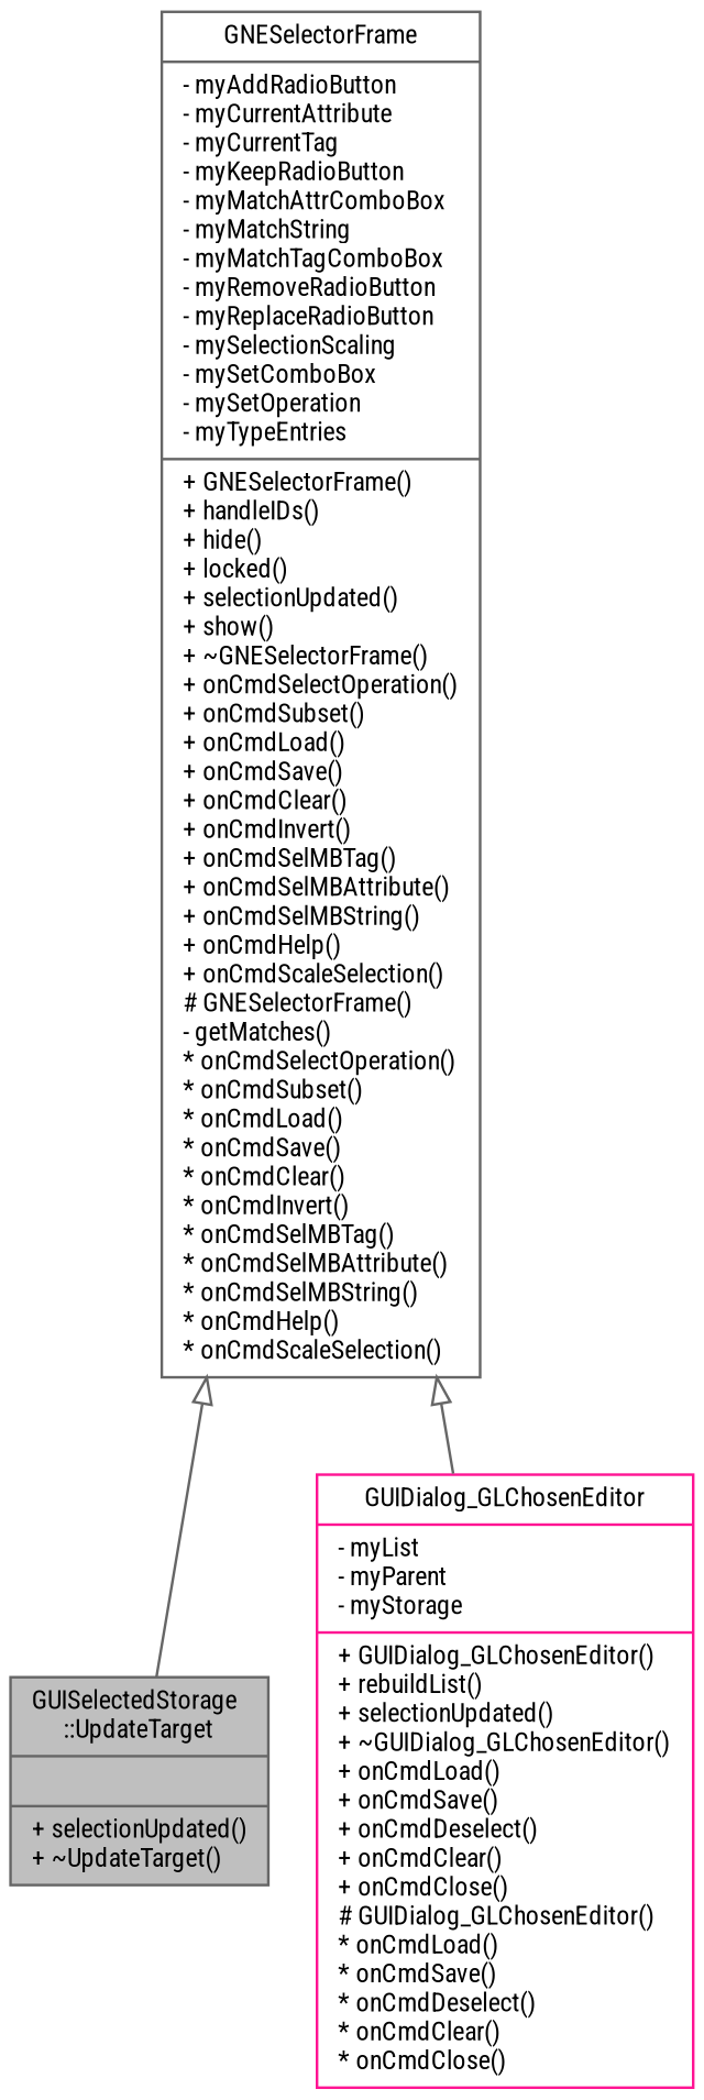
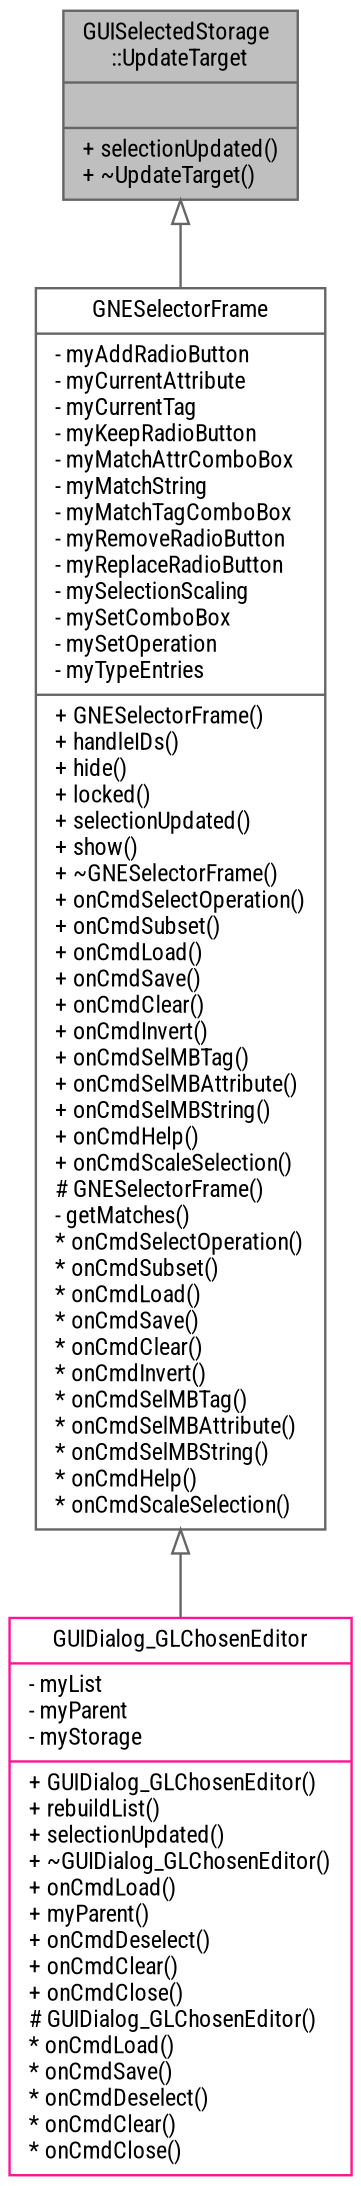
  digraph {
    fontname="Roboto Condensed"
    node [color=gray40 fillcolor=white fontname="Roboto Condensed" fontsize=10 shape=record style=filled]
    edge [arrowtail=onormal color=gray40 dir=back fontname="Roboto Condensed" fontsize=10 labelfontname=Helvetica labelfontsize=10 style=solid]
    n1 [fillcolor=grey75 fontcolor=black height=0.2 label="{GUISelectedStorage\l::UpdateTarget\n||+ selectionUpdated()\l+ ~UpdateTarget()\l}" width=0.4]
    n2 [height=0.2 label="{GNESelectorFrame\n|- myAddRadioButton\l- myCurrentAttribute\l- myCurrentTag\l- myKeepRadioButton\l- myMatchAttrComboBox\l- myMatchString\l- myMatchTagComboBox\l- myRemoveRadioButton\l- myReplaceRadioButton\l- mySelectionScaling\l- mySetComboBox\l- mySetOperation\l- myTypeEntries\l|+ GNESelectorFrame()\l+ handleIDs()\l+ hide()\l+ locked()\l+ selectionUpdated()\l+ show()\l+ ~GNESelectorFrame()\l+ onCmdSelectOperation()\l+ onCmdSubset()\l+ onCmdLoad()\l+ onCmdSave()\l+ onCmdClear()\l+ onCmdInvert()\l+ onCmdSelMBTag()\l+ onCmdSelMBAttribute()\l+ onCmdSelMBString()\l+ onCmdHelp()\l+ onCmdScaleSelection()\l# GNESelectorFrame()\l- getMatches()\l* onCmdSelectOperation()\l* onCmdSubset()\l* onCmdLoad()\l* onCmdSave()\l* onCmdClear()\l* onCmdInvert()\l* onCmdSelMBTag()\l* onCmdSelMBAttribute()\l* onCmdSelMBString()\l* onCmdHelp()\l* onCmdScaleSelection()\l}" width=0.4]
-   n3 [color=deeppink height=0.2 label="{GUIDialog_GLChosenEditor\n|- myList\l- myParent\l- myStorage\l|+ GUIDialog_GLChosenEditor()\l+ rebuildList()\l+ selectionUpdated()\l+ ~GUIDialog_GLChosenEditor()\l+ onCmdLoad()\l+ onCmdSave()\l+ onCmdDeselect()\l+ onCmdClear()\l+ onCmdClose()\l# GUIDialog_GLChosenEditor()\l* onCmdLoad()\l* onCmdSave()\l* onCmdDeselect()\l* onCmdClear()\l* onCmdClose()\l}" width=0.4]
-   n2 -> n1
+   n3 [color=deeppink height=0.2 label="{GUIDialog_GLChosenEditor\n|- myList\l- myParent\l- myStorage\l|+ GUIDialog_GLChosenEditor()\l+ rebuildList()\l+ selectionUpdated()\l+ ~GUIDialog_GLChosenEditor()\l+ onCmdLoad()\l+ myParent()\l+ onCmdDeselect()\l+ onCmdClear()\l+ onCmdClose()\l# GUIDialog_GLChosenEditor()\l* onCmdLoad()\l* onCmdSave()\l* onCmdDeselect()\l* onCmdClear()\l* onCmdClose()\l}" width=0.4]
+   n1 -> n2
    n2 -> n3
  }
